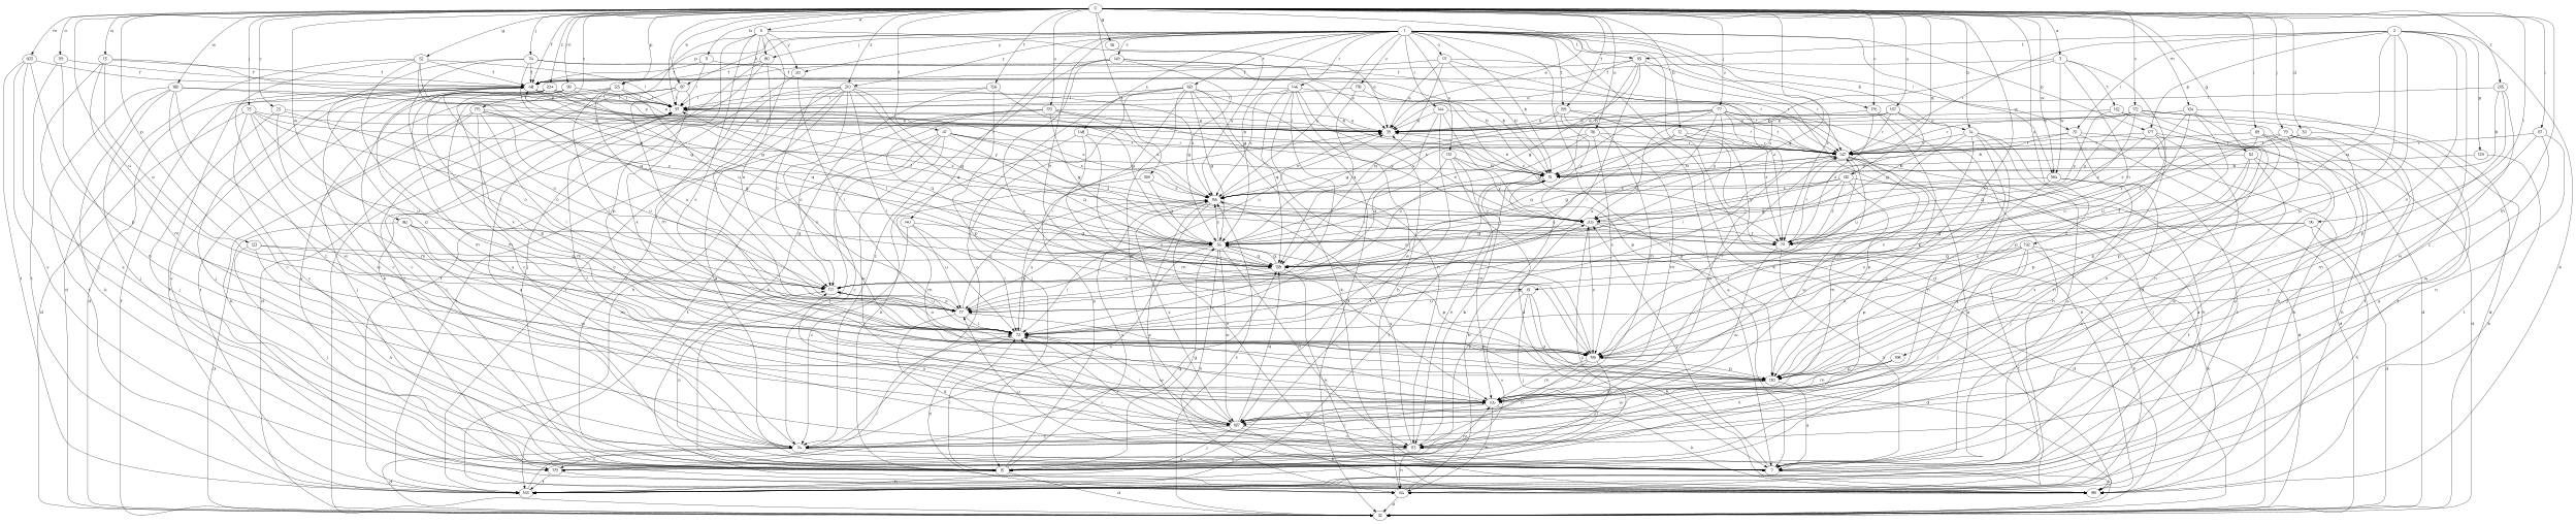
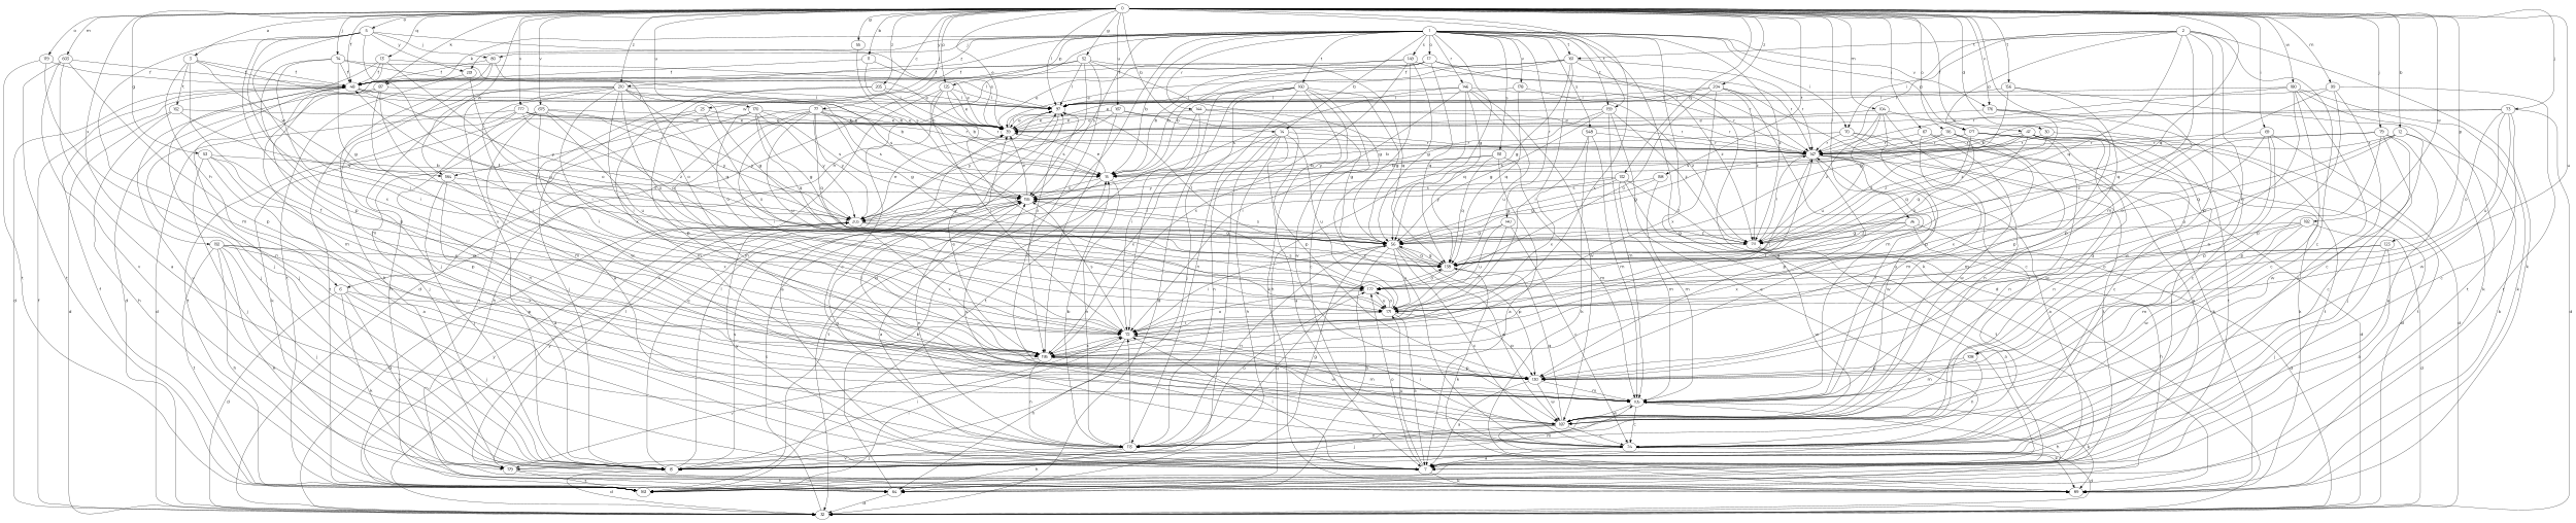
  strict digraph {
    fontname=Montserrat
    node [fontname=Montserrat]
    edge [fontname=Montserrat]
    0
    3
    5
    11
    12
    14
    23
    30
    39
    47
    48
    52
    53
    55
    67
    69
    73
    74
    77
    79
    87
    96
    97
    99
    n25 [label=603]
    104
    105
    116
    n29 [label=119]
    123
    125
    131
    132
    138
    156
    158
    159
    167
    170
    171
    172
-   175
+   175 [label=675]
    176
    180
    182
    184
    192
    195
    204
    205
    210
    15
    61
    162
    80
    201
    72
    130
    89
    147
    187
    7
    64
    81
    113
    122
    211
    163
    155
    24
    32
    203
    179
    56
    1
    70
    121
    127
    140
    144
    146
-   148
+   148 [label=548]
    149
    151
    160
    161
    178
    2
    108
-   129
    0 -> 3 [label=a]
    0 -> 5 [label=a]
    0 -> 11 [label=b]
    0 -> 12 [label=b]
    0 -> 14 [label=b]
    0 -> 23 [label=c]
    0 -> 30 [label=d]
    0 -> 39 [label=e]
    0 -> 47 [label=f]
    0 -> 48 [label=f]
    0 -> 52 [label=g]
    0 -> 53 [label=g]
    0 -> 55 [label=g]
    0 -> 67 [label=i]
    0 -> 69 [label=i]
    0 -> 73 [label=j]
    0 -> 74 [label=j]
    0 -> 77 [label=j]
    0 -> 79 [label=j]
    0 -> 87 [label=k]
    0 -> 96 [label=l]
    0 -> 97 [label=l]
    0 -> 99 [label=m]
    0 -> n25 [label=m]
    0 -> 104 [label=m]
    0 -> 105 [label=m]
    0 -> 116 [label=o]
    0 -> n29 [label=o]
    0 -> 123 [label=p]
    0 -> 125 [label=p]
    0 -> 131 [label=q]
    0 -> 132 [label=q]
    0 -> 138 [label=q]
    0 -> 156 [label=t]
    0 -> 158 [label=t]
    0 -> 159 [label=t]
    0 -> 167 [label=u]
    0 -> 170 [label=u]
    0 -> 171 [label=u]
    0 -> 172 [label=v]
    0 -> 175 [label=v]
    0 -> 176 [label=v]
    0 -> 180 [label=w]
    0 -> 182 [label=w]
    0 -> 184 [label=w]
    0 -> 192 [label=x]
    0 -> 195 [label=x]
    0 -> 204 [label=z]
    0 -> 205 [label=z]
    0 -> 210 [label=z]
    3 -> 48 [label=f]
    3 -> 184 [label=w]
    3 -> 195 [label=f]
    3 -> 15 [label=b]
    3 -> 61 [label=h]
    3 -> 162 [label=t]
    5 -> 39 [label=e]
    5 -> 105 [label=m]
    5 -> 171 [label=u]
    5 -> 195 [label=x]
    5 -> 80 [label=j]
    5 -> 201 [label=y]
    5 -> 72 [label=i]
    5 -> 130 [label=p]
    11 -> 48 [label=f]
    11 -> 97 [label=l]
    11 -> 15 [label=b]
    12 -> 138 [label=q]
    12 -> 171 [label=u]
    12 -> 89 [label=k]
    12 -> 147 [label=r]
    12 -> 187 [label=w]
    14 -> 171 [label=u]
    14 -> 195 [label=x]
    14 -> 147 [label=r]
    14 -> 7 [label=a]
    14 -> 64 [label=h]
    14 -> 81 [label=j]
    14 -> 113 [label=n]
    23 -> 39 [label=e]
    23 -> 105 [label=m]
    23 -> 81 [label=j]
    23 -> 122 [label=o]
    30 -> 147 [label=r]
    30 -> 211 [label=z]
    30 -> 163 [label=t]
    39 -> 97 [label=l]
    39 -> 147 [label=r]
    47 -> 138 [label=q]
    47 -> 147 [label=r]
    47 -> 187 [label=w]
    47 -> 81 [label=j]
    47 -> 211 [label=z]
    47 -> 163 [label=t]
    47 -> 155 [label=s]
    47 -> 24 [label=c]
    48 -> 97 [label=l]
    48 -> 105 [label=m]
    48 -> 15 [label=b]
    48 -> 81 [label=j]
    48 -> 32 [label=d]
    48 -> 203 [label=y]
    48 -> 179 [label=v]
    52 -> 48 [label=f]
    52 -> 97 [label=l]
    52 -> 138 [label=q]
    52 -> 195 [label=x]
    52 -> 24 [label=c]
    52 -> 32 [label=d]
    52 -> 56 [label=g]
    53 -> 195 [label=x]
    53 -> 15 [label=b]
    53 -> 130 [label=p]
    53 -> 7 [label=a]
    53 -> 81 [label=j]
    55 -> 155 [label=s]
    67 -> 105 [label=m]
    67 -> 147 [label=r]
    67 -> 187 [label=w]
    67 -> 113 [label=n]
    69 -> 130 [label=p]
    69 -> 147 [label=r]
-   69 -> 7 [label=a]
+   69 -> 108 [label=a]
    69 -> 122 [label=o]
    69 -> 32 [label=d]
    73 -> 39 [label=e]
    73 -> 171 [label=u]
    73 -> 15 [label=b]
    73 -> 187 [label=w]
    73 -> 122 [label=o]
    73 -> 24 [label=c]
    73 -> 32 [label=d]
    74 -> 39 [label=e]
    74 -> 48 [label=f]
    74 -> 15 [label=b]
    74 -> 72 [label=i]
    74 -> 130 [label=p]
    74 -> 56 [label=g]
    77 -> 39 [label=e]
    77 -> 105 [label=m]
    77 -> 138 [label=q]
    77 -> 171 [label=u]
    77 -> 72 [label=i]
    77 -> 147 [label=r]
    77 -> 64 [label=h]
    77 -> 155 [label=s]
    77 -> 203 [label=y]
    77 -> 56 [label=g]
    79 -> 130 [label=p]
    79 -> 147 [label=r]
    79 -> 7 [label=a]
    79 -> 81 [label=j]
    79 -> 211 [label=z]
    79 -> 24 [label=c]
    87 -> 97 [label=l]
    87 -> 195 [label=x]
    87 -> 72 [label=i]
    87 -> 81 [label=j]
    87 -> 32 [label=d]
    96 -> 195 [label=x]
    96 -> 64 [label=h]
    96 -> 211 [label=z]
    96 -> 32 [label=d]
    96 -> 56 [label=g]
    97 -> 39 [label=e]
    97 -> 7 [label=a]
    97 -> 155 [label=s]
    99 -> 97 [label=l]
    99 -> 138 [label=q]
    99 -> 130 [label=p]
    99 -> 163 [label=t]
    99 -> 24 [label=c]
    n25 -> 48 [label=f]
    n25 -> 130 [label=p]
    n25 -> 7 [label=a]
    n25 -> 163 [label=t]
    n25 -> 179 [label=v]
    104 -> 39 [label=e]
    104 -> 171 [label=u]
    104 -> 130 [label=p]
    104 -> 113 [label=n]
    104 -> 211 [label=z]
    104 -> 163 [label=t]
    105 -> 89 [label=k]
    105 -> 147 [label=r]
    105 -> 187 [label=w]
    105 -> 64 [label=h]
    105 -> 24 [label=c]
    116 -> 105 [label=m]
    116 -> 195 [label=x]
    116 -> 147 [label=r]
    116 -> 122 [label=o]
    116 -> 155 [label=s]
    n29 -> 48 [label=f]
    n29 -> 113 [label=n]
    n29 -> 163 [label=t]
    123 -> 138 [label=q]
    123 -> 7 [label=a]
    123 -> 81 [label=j]
    123 -> 122 [label=o]
    125 -> 39 [label=e]
    125 -> 97 [label=l]
    125 -> 171 [label=u]
    125 -> 72 [label=i]
    125 -> 24 [label=c]
    125 -> 179 [label=v]
    131 -> 39 [label=e]
    131 -> 48 [label=f]
    131 -> 105 [label=m]
    131 -> 81 [label=j]
    131 -> 122 [label=o]
    132 -> 105 [label=m]
    132 -> 211 [label=z]
    132 -> 163 [label=t]
    132 -> 155 [label=s]
    132 -> 203 [label=y]
    132 -> 56 [label=g]
    138 -> 97 [label=l]
    138 -> 89 [label=k]
    138 -> 122 [label=o]
    138 -> 56 [label=g]
    156 -> 97 [label=l]
    156 -> 130 [label=p]
    156 -> 89 [label=k]
    156 -> 56 [label=g]
    158 -> 105 [label=m]
    158 -> 155 [label=s]
    158 -> 56 [label=g]
    159 -> 39 [label=e]
    159 -> 105 [label=m]
    159 -> 7 [label=a]
    159 -> 211 [label=z]
    159 -> 203 [label=y]
    159 -> 56 [label=g]
    167 -> 39 [label=e]
-   167 -> 15 [label=x]
+   167 -> 195 [label=x]
    167 -> 147 [label=r]
    167 -> 203 [label=y]
    167 -> 56 [label=g]
    170 -> 39 [label=e]
    170 -> 138 [label=q]
    170 -> 122 [label=o]
    170 -> 163 [label=t]
    170 -> 155 [label=s]
    170 -> 203 [label=y]
    170 -> 56 [label=g]
    171 -> 72 [label=i]
    171 -> 130 [label=p]
    171 -> 7 [label=a]
    171 -> 122 [label=o]
    171 -> 155 [label=s]
    172 -> 39 [label=e]
    172 -> 147 [label=r]
    172 -> 113 [label=n]
    172 -> 211 [label=z]
    172 -> 163 [label=t]
    172 -> 32 [label=d]
    172 -> 203 [label=y]
    175 -> 39 [label=e]
    175 -> 105 [label=m]
    175 -> 138 [label=q]
    175 -> 171 [label=u]
    175 -> 72 [label=i]
    175 -> 89 [label=k]
    175 -> 81 [label=j]
    175 -> 203 [label=y]
    176 -> 39 [label=e]
    176 -> 130 [label=p]
    176 -> 211 [label=z]
    176 -> 24 [label=c]
    180 -> 97 [label=l]
    180 -> 89 [label=k]
    180 -> 147 [label=r]
    180 -> 187 [label=w]
    180 -> 81 [label=j]
    180 -> 163 [label=t]
    180 -> 24 [label=c]
    182 -> 105 [label=m]
    182 -> 171 [label=u]
    182 -> 187 [label=w]
    182 -> 32 [label=d]
    182 -> 56 [label=g]
    184 -> 195 [label=x]
    184 -> 7 [label=a]
    184 -> 81 [label=j]
    184 -> 155 [label=s]
    192 -> 138 [label=q]
    192 -> 195 [label=x]
    192 -> 130 [label=p]
    192 -> 89 [label=k]
    192 -> 64 [label=h]
    192 -> 81 [label=j]
    192 -> 163 [label=t]
    195 -> 39 [label=e]
    195 -> 105 [label=m]
    195 -> 130 [label=p]
    195 -> 147 [label=r]
    195 -> 113 [label=n]
    195 -> 179 [label=v]
    204 -> 39 [label=e]
    204 -> 97 [label=l]
    204 -> 105 [label=m]
    204 -> 195 [label=x]
    204 -> 122 [label=o]
    204 -> 211 [label=z]
    204 -> 24 [label=c]
    205 -> 97 [label=l]
    205 -> 15 [label=b]
    205 -> 130 [label=p]
    205 -> 187 [label=w]
    210 -> 97 [label=l]
    210 -> 138 [label=q]
    210 -> 195 [label=x]
    210 -> 72 [label=i]
    210 -> 7 [label=a]
    210 -> 64 [label=h]
    210 -> 81 [label=j]
    210 -> 122 [label=o]
    210 -> 163 [label=t]
    210 -> 155 [label=s]
    210 -> 56 [label=g]
    15 -> 39 [label=e]
    15 -> 113 [label=n]
    15 -> 163 [label=t]
    15 -> 155 [label=s]
    61 -> 171 [label=u]
    61 -> 89 [label=k]
    61 -> 81 [label=j]
    61 -> 32 [label=d]
    61 -> 179 [label=v]
    162 -> 39 [label=e]
    162 -> 64 [label=h]
    162 -> 32 [label=d]
    162 -> 203 [label=y]
    80 -> 48 [label=f]
    80 -> 89 [label=k]
    80 -> 81 [label=j]
    80 -> 122 [label=o]
    201 -> 72 [label=i]
    201 -> 163 [label=t]
    72 -> 195 [label=x]
    72 -> 187 [label=w]
    72 -> 64 [label=h]
    72 -> 122 [label=o]
    72 -> 155 [label=s]
    130 -> 105 [label=m]
    130 -> 187 [label=w]
    130 -> 7 [label=a]
    147 -> 15 [label=b]
    147 -> 72 [label=i]
    147 -> 130 [label=p]
    147 -> 187 [label=w]
    147 -> 7 [label=a]
    147 -> 32 [label=d]
    147 -> 56 [label=g]
    187 -> 138 [label=q]
    187 -> 72 [label=i]
    187 -> 89 [label=k]
    187 -> 81 [label=j]
    187 -> 113 [label=n]
    187 -> 155 [label=s]
    187 -> 24 [label=c]
    7 -> 171 [label=u]
    7 -> 72 [label=i]
    7 -> 89 [label=k]
    7 -> 122 [label=o]
    7 -> 203 [label=y]
    64 -> 15 [label=b]
    64 -> 32 [label=d]
    81 -> 39 [label=e]
    81 -> 97 [label=l]
    81 -> 105 [label=m]
    81 -> 72 [label=i]
    81 -> 155 [label=s]
    81 -> 32 [label=d]
    81 -> 56 [label=g]
    113 -> 15 [label=b]
    113 -> 72 [label=i]
    113 -> 64 [label=h]
    113 -> 81 [label=j]
    113 -> 122 [label=o]
    113 -> 155 [label=s]
    122 -> 171 [label=u]
    211 -> 48 [label=f]
    211 -> 147 [label=r]
    211 -> 187 [label=w]
    211 -> 7 [label=a]
    163 -> 48 [label=f]
    163 -> 72 [label=i]
    163 -> 203 [label=y]
    155 -> 39 [label=e]
    155 -> 7 [label=a]
    155 -> 113 [label=n]
    155 -> 203 [label=y]
    24 -> 97 [label=l]
    24 -> 7 [label=a]
    24 -> 32 [label=d]
    24 -> 179 [label=v]
    32 -> 48 [label=f]
    32 -> 97 [label=l]
    32 -> 155 [label=s]
    203 -> 39 [label=e]
    203 -> 195 [label=x]
    203 -> 211 [label=z]
    203 -> 32 [label=d]
    203 -> 56 [label=g]
    179 -> 138 [label=q]
    179 -> 64 [label=h]
    179 -> 163 [label=t]
    179 -> 203 [label=y]
    56 -> 138 [label=q]
    56 -> 171 [label=u]
    56 -> 72 [label=i]
    56 -> 130 [label=p]
    56 -> 187 [label=w]
    56 -> 64 [label=h]
    56 -> 113 [label=n]
    56 -> 155 [label=s]
    56 -> 24 [label=c]
    1 -> 14 [label=b]
    1 -> 87 [label=k]
    1 -> 125 [label=p]
    1 -> 159 [label=t]
    1 -> 176 [label=v]
    1 -> 184 [label=w]
    1 -> 210 [label=z]
    1 -> 15 [label=b]
    1 -> 61 [label=h]
    1 -> 80 [label=j]
    1 -> 201 [label=y]
    1 -> 89 [label=k]
    1 -> 7 [label=a]
    1 -> 211 [label=z]
    1 -> 155 [label=s]
    1 -> 32 [label=d]
    1 -> 56 [label=g]
    1 -> 70 [label=i]
    1 -> 121 [label=o]
    1 -> 127 [label=p]
    1 -> 140 [label=r]
    1 -> 144 [label=r]
    1 -> 146 [label=r]
    1 -> 148 [label=s]
    1 -> 149 [label=s]
    1 -> 151 [label=s]
    1 -> 160 [label=t]
    1 -> 161 [label=t]
    1 -> 178 [label=v]
    70 -> 15 [label=b]
    70 -> 89 [label=k]
    70 -> 147 [label=r]
    70 -> 163 [label=t]
    70 -> 32 [label=d]
    121 -> 39 [label=e]
    121 -> 48 [label=f]
    121 -> 138 [label=q]
    121 -> 15 [label=b]
    121 -> 147 [label=r]
    121 -> 211 [label=z]
    127 -> 138 [label=q]
    127 -> 89 [label=k]
    127 -> 147 [label=r]
    127 -> 7 [label=a]
    127 -> 113 [label=n]
    140 -> 171 [label=u]
    140 -> 72 [label=i]
    140 -> 24 [label=c]
    140 -> 56 [label=g]
    144 -> 39 [label=e]
    144 -> 72 [label=i]
    144 -> 130 [label=p]
    144 -> 147 [label=r]
    144 -> 163 [label=t]
    146 -> 97 [label=l]
    146 -> 138 [label=q]
    146 -> 171 [label=u]
    146 -> 72 [label=i]
    146 -> 147 [label=r]
    146 -> 187 [label=w]
    146 -> 64 [label=h]
    146 -> 155 [label=s]
    148 -> 105 [label=m]
    148 -> 195 [label=x]
    148 -> 89 [label=k]
    148 -> 147 [label=r]
    149 -> 48 [label=f]
    149 -> 195 [label=x]
    149 -> 15 [label=b]
    149 -> 147 [label=r]
    149 -> 24 [label=c]
    149 -> 56 [label=g]
    151 -> 105 [label=m]
    151 -> 138 [label=q]
    151 -> 15 [label=b]
    151 -> 7 [label=a]
    151 -> 203 [label=y]
    160 -> 97 [label=l]
    160 -> 72 [label=i]
    160 -> 89 [label=k]
    160 -> 187 [label=w]
    160 -> 81 [label=j]
    160 -> 113 [label=n]
    160 -> 24 [label=c]
    160 -> 32 [label=d]
    160 -> 56 [label=g]
    161 -> 39 [label=e]
    161 -> 48 [label=f]
    161 -> 15 [label=b]
    161 -> 72 [label=i]
    161 -> 147 [label=r]
    161 -> 32 [label=d]
    161 -> 56 [label=g]
    178 -> 97 [label=l]
    178 -> 138 [label=q]
    178 -> 211 [label=z]
    2 -> 138 [label=q]
    2 -> 72 [label=i]
    2 -> 130 [label=p]
    2 -> 89 [label=k]
    2 -> 147 [label=r]
    2 -> 24 [label=c]
    2 -> 70 [label=i]
    2 -> 127 [label=p]
    2 -> 161 [label=t]
    2 -> 108 [label=n]
-   2 -> 129 [label=p]
    108 -> 105 [label=m]
    108 -> 130 [label=p]
    108 -> 113 [label=n]
-   129 -> 15 [label=b]
-   129 -> 89 [label=k]
  }
